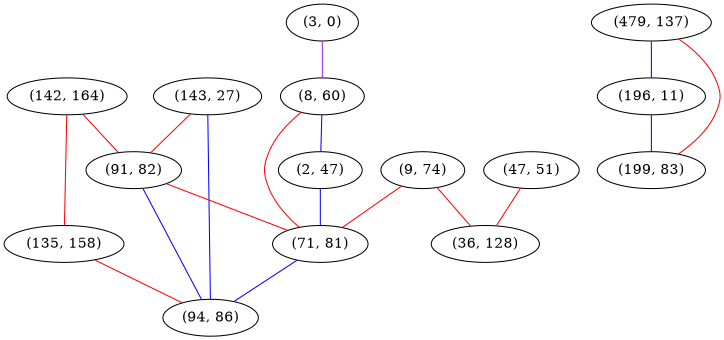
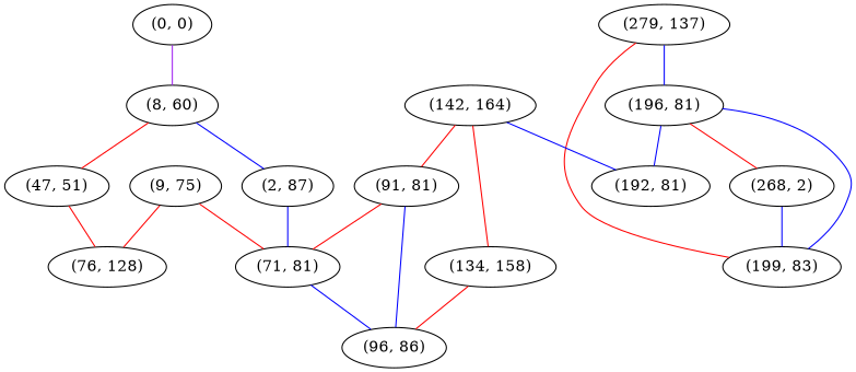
  graph {
    edge [color=red weight=1]
-   "(9, 74)"
+   "(9, 74)" [label="(9, 75)"]
    "(71, 81)"
-   "(36, 128)"
-   "(96, 86)" [label="(94, 86)"]
-   "(279, 137)" [label="(479, 137)"]
-   "(196, 81)" [label="(196, 11)"]
+   "(36, 128)" [label="(76, 128)"]
+   "(96, 86)"
+   "(279, 137)"
+   "(196, 81)"
    "(199, 83)"
-   "(0, 0)" [label="(3, 0)"]
+   "(192, 81)"
+   "(268, 2)"
+   "(0, 0)"
    "(8, 60)"
-   "(2, 87)" [label="(2, 47)"]
+   "(2, 87)"
    "(47, 51)"
-   "(143, 27)"
-   "(91, 81)" [label="(91, 82)"]
+   "(91, 81)"
    "(142, 164)"
-   "(134, 158)" [label="(135, 158)"]
+   "(134, 158)"
    "(9, 74)" -- "(71, 81)" [weight=3]
    "(9, 74)" -- "(36, 128)"
    "(71, 81)" -- "(96, 86)" [color=blue weight=3]
    "(279, 137)" -- "(196, 81)" [color=blue weight=3]
    "(279, 137)" -- "(199, 83)"
    "(196, 81)" -- "(199, 83)" [color=blue weight=3]
+   "(196, 81)" -- "(192, 81)" [color=blue weight=3]
+   "(196, 81)" -- "(268, 2)"
+   "(268, 2)" -- "(199, 83)" [color=blue weight=3]
    "(0, 0)" -- "(8, 60)" [color=purple weight=4]
    "(8, 60)" -- "(2, 87)" [color=blue]
-   "(8, 60)" -- "(71, 81)"
+   "(8, 60)" -- "(47, 51)"
    "(2, 87)" -- "(71, 81)" [color=blue weight=3]
    "(47, 51)" -- "(36, 128)"
-   "(143, 27)" -- "(96, 86)" [color=blue weight=3]
-   "(143, 27)" -- "(91, 81)"
    "(91, 81)" -- "(71, 81)"
    "(91, 81)" -- "(96, 86)" [color=blue weight=3]
+   "(142, 164)" -- "(192, 81)" [color=blue weight=3]
    "(142, 164)" -- "(91, 81)"
    "(142, 164)" -- "(134, 158)"
    "(134, 158)" -- "(96, 86)"
  }
